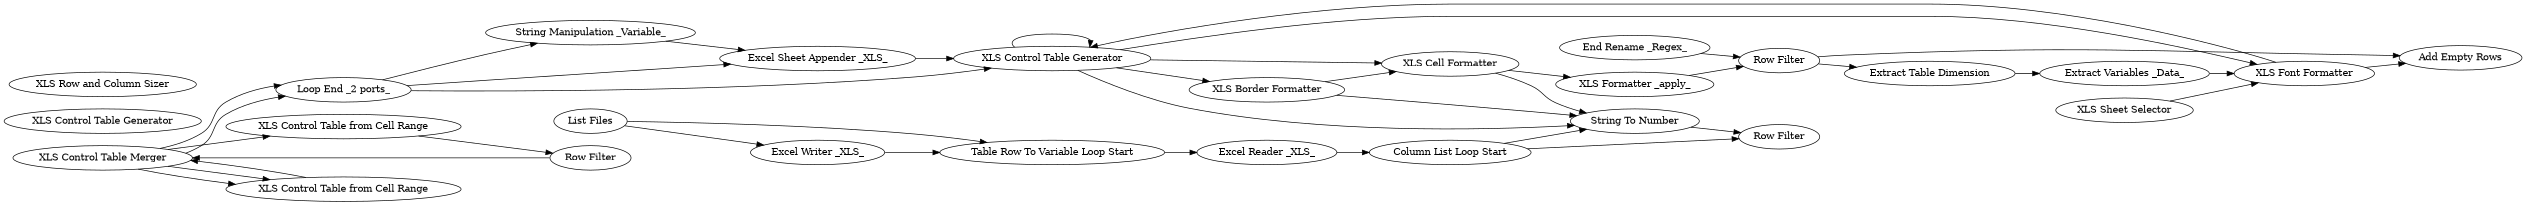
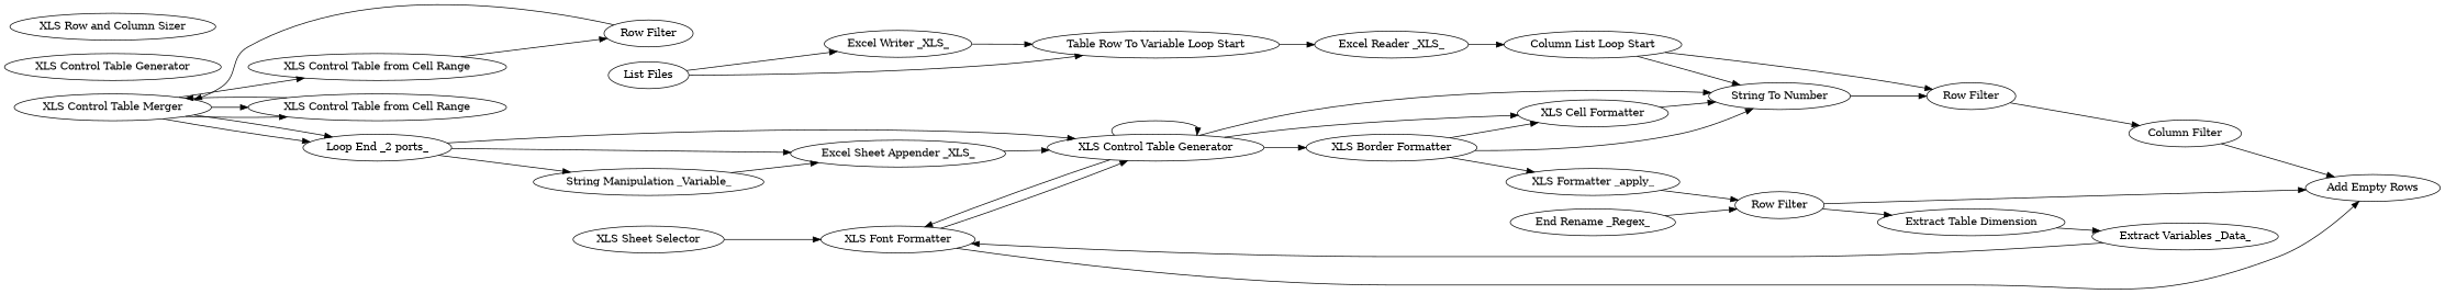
  digraph {
    rankdir=LR
    n1 [label="Excel Reader _XLS_"]
    n2 [label="Column List Loop Start"]
    n3 [label="Row Filter"]
    n4 [label="String To Number"]
+   n5 [label="Column Filter"]
    n6 [label="Add Empty Rows"]
    n7 [label="List Files"]
    n8 [label="Table Row To Variable Loop Start"]
    n9 [label="Excel Writer _XLS_"]
    n10 [label="Excel Sheet Appender _XLS_"]
    n11 [label="XLS Control Table Generator"]
    n12 [label="XLS Font Formatter"]
    n13 [label="XLS Border Formatter"]
    n14 [label="XLS Cell Formatter"]
    n15 [label="Row Filter"]
    n16 [label="Extract Table Dimension"]
    n17 [label="Extract Variables _Data_"]
    n18 [label="End Rename _Regex_"]
    n19 [label="XLS Control Table Generator"]
    n20 [label="XLS Control Table from Cell Range"]
    n21 [label="Row Filter"]
    n22 [label="XLS Control Table Merger"]
    n23 [label="XLS Control Table from Cell Range"]
    n24 [label="Loop End _2 ports_"]
    n25 [label="String Manipulation _Variable_"]
    n26 [label="XLS Formatter _apply_"]
    n27 [label="XLS Sheet Selector"]
    n28 [label="XLS Row and Column Sizer"]
    n1 -> n2
    n2 -> n3
    n2 -> n4
+   n3 -> n5
    n4 -> n3
+   n5 -> n6
    n7 -> n8
    n7 -> n9
    n8 -> n1
    n9 -> n8
    n10 -> n11
    n11 -> n4
    n11 -> n11
    n11 -> n12
    n11 -> n13
    n11 -> n14
    n12 -> n6
    n12 -> n11
    n13 -> n4
    n13 -> n14
    n14 -> n4
-   n14 -> n26
+   n13 -> n26
    n15 -> n6
    n15 -> n16
    n16 -> n17
    n17 -> n12
    n18 -> n15
    n20 -> n21
    n21 -> n22
    n22 -> n20
    n22 -> n23
    n22 -> n23
    n22 -> n24
    n22 -> n24
    n23 -> n22
    n24 -> n10
    n24 -> n11
    n24 -> n25
    n25 -> n10
    n26 -> n15
    n27 -> n12
  }
